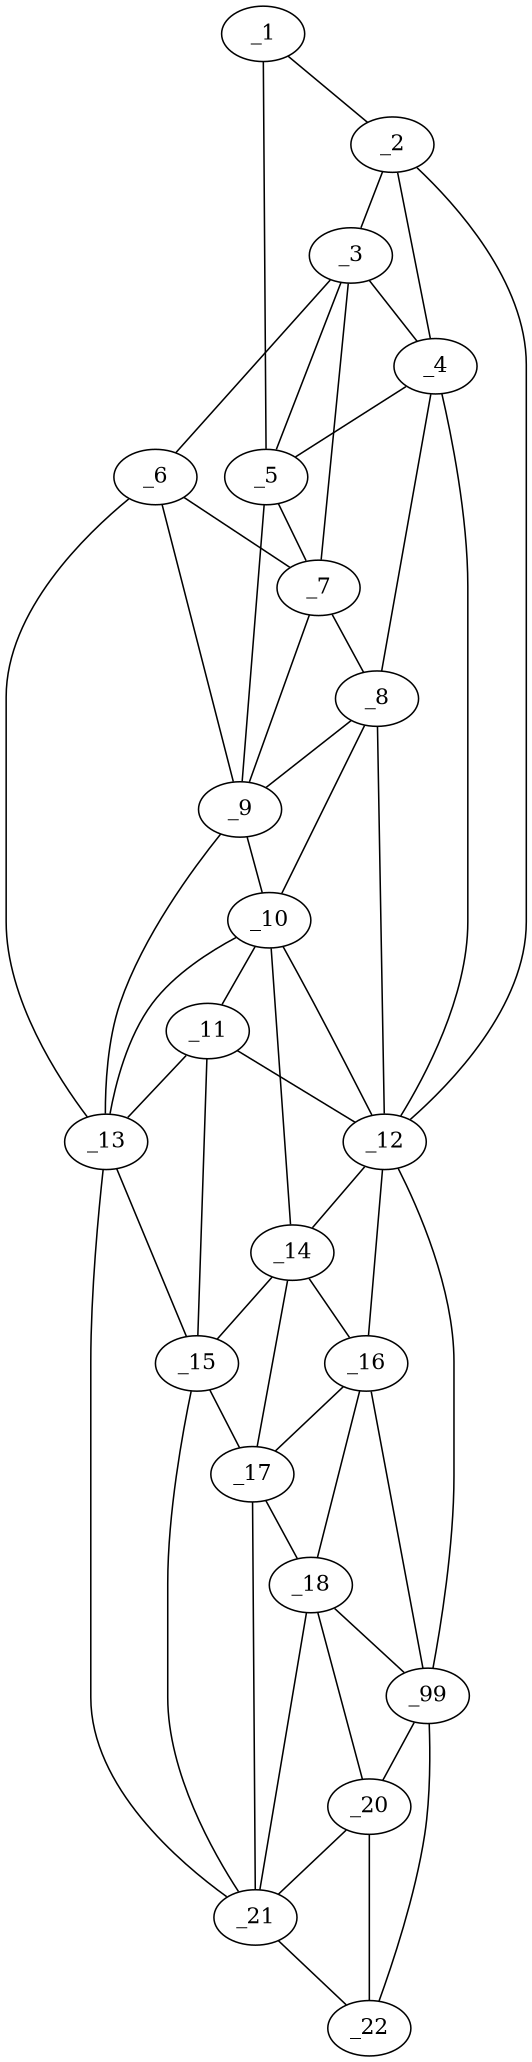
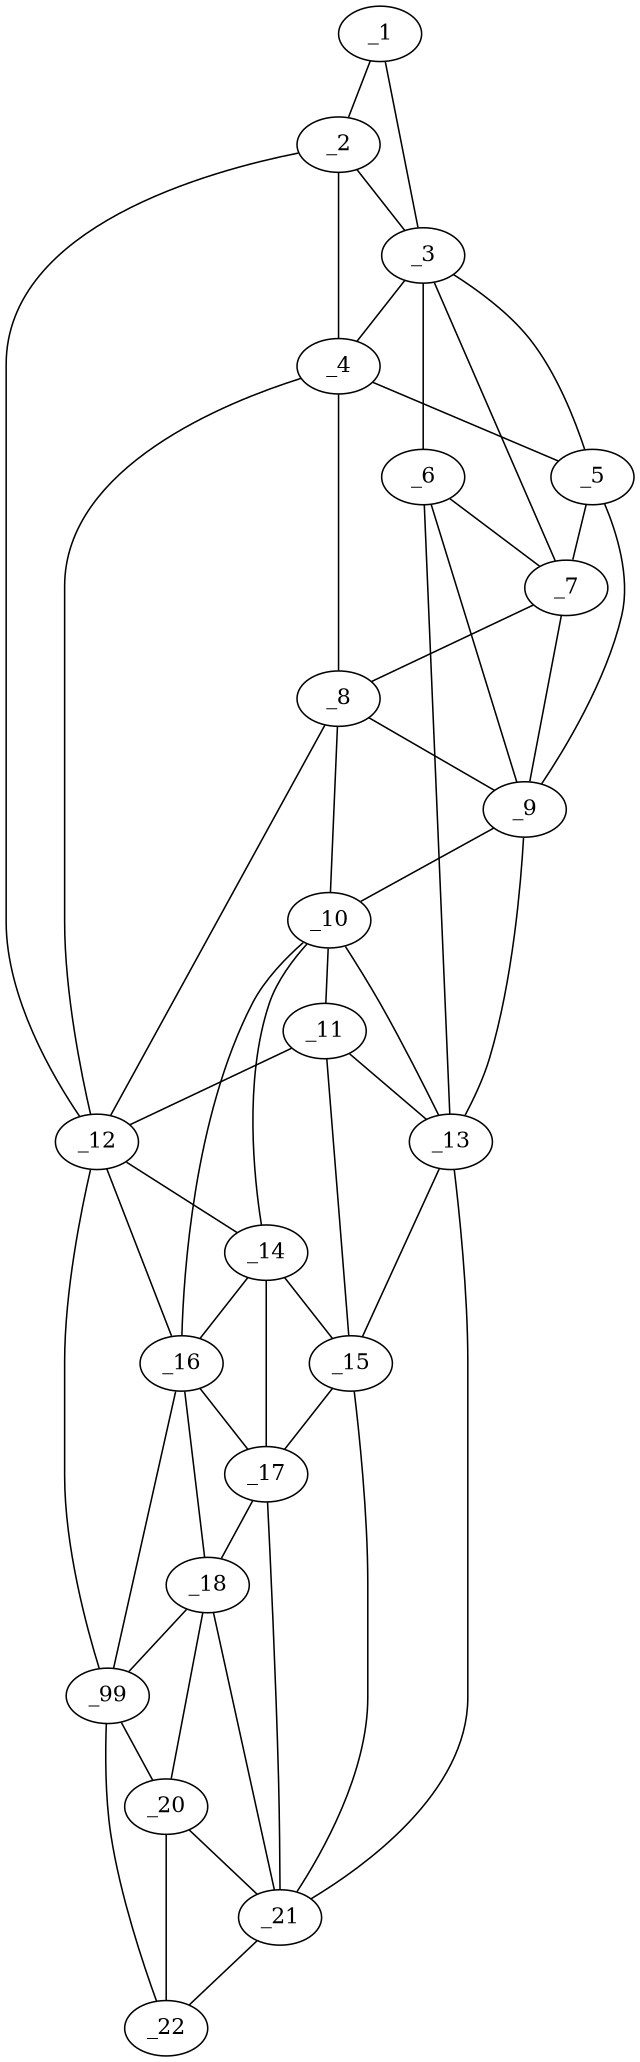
  graph {
    node [x=39 y=62]
    edge [valence=2]
    _1 [x=9 y=71]
    _3
    _2 [x=22 y=85]
    _6 [x=43 y=47]
    _4 [y=80]
    _5 [x=42 y=68]
    _7 [x=49]
    _9 [x=70 y=49]
    _13 [x=87 y=50]
    _12 [x=86 y=81]
    _8 [x=60 y=68]
    _10 [x=78 y=63]
    _15 [x=96 y=57]
    _21 [x=122]
    _14 [x=89 y=70]
    _16 [x=100 y=76]
    n17 [label=_99 x=112 y=78]
    _17 [x=102 y=67]
    _18 [x=107 y=71]
    _20 [x=121 y=67]
    _22 [x=122 y=76]
    _11 [x=86]
-   _1 -- _5
+   _1 -- _3
    _1 -- _2 [valence=1]
    _3 -- _6
    _3 -- _4
    _3 -- _5
    _3 -- _7
    _2 -- _3
    _2 -- _4
    _2 -- _12 [valence=1]
    _6 -- _7 [valence=1]
    _6 -- _9
    _6 -- _13 [valence=1]
    _4 -- _5 [valence=1]
    _4 -- _12
    _4 -- _8
    _5 -- _7 [valence=1]
    _5 -- _9
    _7 -- _9 [valence=1]
    _7 -- _8
    _9 -- _13 [valence=1]
    _9 -- _10 [valence=1]
    _13 -- _15
    _13 -- _21 [valence=1]
    _12 -- _14
    _12 -- _16
    _12 -- n17 [valence=1]
    _8 -- _9
    _8 -- _12
    _8 -- _10
    _10 -- _13
-   _10 -- _12
+   _10 -- _16
    _10 -- _14
    _10 -- _11 [valence=1]
    _15 -- _21 [valence=1]
    _15 -- _17 [valence=1]
    _21 -- _22 [valence=1]
    _14 -- _15
    _14 -- _16
    _14 -- _17
    _16 -- n17
    _16 -- _17
    _16 -- _18 [valence=1]
    n17 -- _20 [valence=1]
    n17 -- _22 [valence=1]
    _17 -- _21
    _17 -- _18
    _18 -- _21
    _18 -- n17
    _18 -- _20
    _20 -- _21
    _20 -- _22 [valence=1]
    _11 -- _13
    _11 -- _12
    _11 -- _15 [valence=1]
  }
